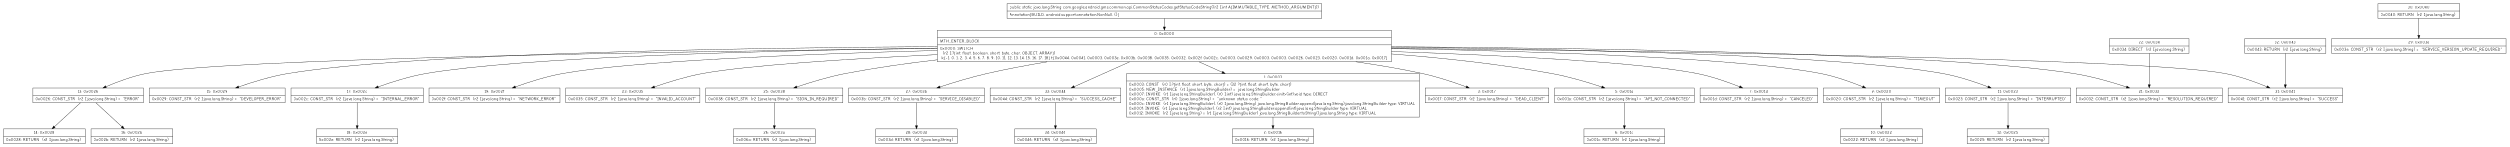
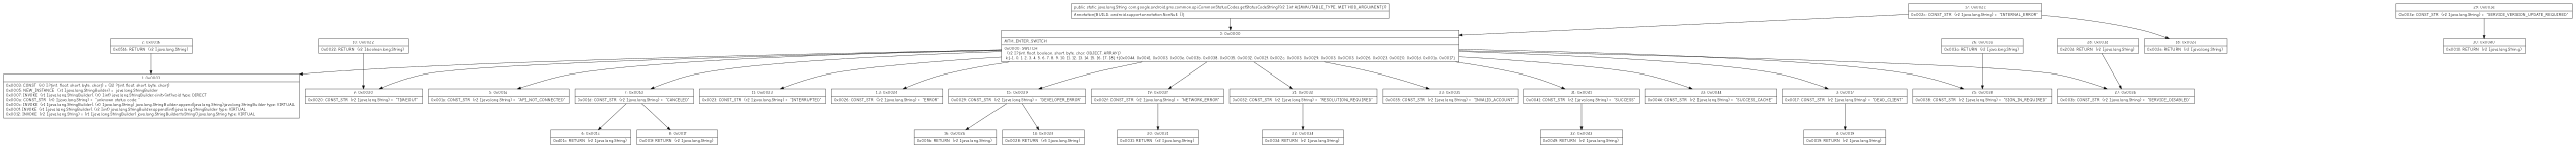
  digraph {
    fontname="Comic Neue"
    node [fontname="Comic Neue" shape=record]
    edge [fontname="Comic Neue"]
-   n1 [label="{0\:\ 0x0000|MTH_ENTER_BLOCK\l|0x0000: SWITCH  \l  (r2 I:?[int, float, boolean, short, byte, char, OBJECT, ARRAY])\l k:[\-1, 0, 1, 2, 3, 4, 5, 6, 7, 8, 9, 10, 11, 12, 13, 14, 15, 16, 17, 18] t:[0x0044, 0x0041, 0x0003, 0x003e, 0x003b, 0x0038, 0x0035, 0x0032, 0x002f, 0x002c, 0x0003, 0x0029, 0x0003, 0x0003, 0x0026, 0x0023, 0x0020, 0x001d, 0x001a, 0x0017] \l}"]
+   n1 [label="{0\:\ 0x0000|MTH_ENTER_SWITCH\l|0x0000: SWITCH  \l  (r2 I:?[int, float, boolean, short, byte, char, OBJECT, ARRAY])\l k:[\-1, 0, 1, 2, 3, 4, 5, 6, 7, 8, 9, 10, 11, 12, 13, 14, 15, 16, 17, 18] t:[0x0044, 0x0041, 0x0003, 0x003e, 0x003b, 0x0038, 0x0035, 0x0032, 0x002f, 0x002c, 0x0003, 0x0029, 0x0003, 0x0003, 0x0026, 0x0023, 0x0020, 0x001d, 0x001a, 0x0017] \l}"]
    n2 [label="{1\:\ 0x0003|0x0003: CONST  (r0 I:?[int, float, short, byte, char]) = (32 ?[int, float, short, byte, char]) \l0x0005: NEW_INSTANCE  (r1 I:java.lang.StringBuilder) =  java.lang.StringBuilder \l0x0007: INVOKE  (r1 I:java.lang.StringBuilder), (r0 I:int) java.lang.StringBuilder.\<init\>(int):void type: DIRECT \l0x000a: CONST_STR  (r0 I:java.lang.String) =  \"unknown status code: \" \l0x000c: INVOKE  (r1 I:java.lang.StringBuilder), (r0 I:java.lang.String) java.lang.StringBuilder.append(java.lang.String):java.lang.StringBuilder type: VIRTUAL \l0x000f: INVOKE  (r1 I:java.lang.StringBuilder), (r2 I:int) java.lang.StringBuilder.append(int):java.lang.StringBuilder type: VIRTUAL \l0x0012: INVOKE  (r2 I:java.lang.String) = (r1 I:java.lang.StringBuilder) java.lang.StringBuilder.toString():java.lang.String type: VIRTUAL \l}"]
    n3 [label="{3\:\ 0x0017|0x0017: CONST_STR  (r2 I:java.lang.String) =  \"DEAD_CLIENT\" \l}"]
    n4 [label="{5\:\ 0x001a|0x001a: CONST_STR  (r2 I:java.lang.String) =  \"API_NOT_CONNECTED\" \l}"]
    n5 [label="{7\:\ 0x001d|0x001d: CONST_STR  (r2 I:java.lang.String) =  \"CANCELED\" \l}"]
    n6 [label="{9\:\ 0x0020|0x0020: CONST_STR  (r2 I:java.lang.String) =  \"TIMEOUT\" \l}"]
    n7 [label="{11\:\ 0x0023|0x0023: CONST_STR  (r2 I:java.lang.String) =  \"INTERRUPTED\" \l}"]
    n8 [label="{13\:\ 0x0026|0x0026: CONST_STR  (r2 I:java.lang.String) =  \"ERROR\" \l}"]
    n9 [label="{15\:\ 0x0029|0x0029: CONST_STR  (r2 I:java.lang.String) =  \"DEVELOPER_ERROR\" \l}"]
    n10 [label="{17\:\ 0x002c|0x002c: CONST_STR  (r2 I:java.lang.String) =  \"INTERNAL_ERROR\" \l}"]
    n11 [label="{19\:\ 0x002f|0x002f: CONST_STR  (r2 I:java.lang.String) =  \"NETWORK_ERROR\" \l}"]
    n12 [label="{21\:\ 0x0032|0x0032: CONST_STR  (r2 I:java.lang.String) =  \"RESOLUTION_REQUIRED\" \l}"]
    n13 [label="{23\:\ 0x0035|0x0035: CONST_STR  (r2 I:java.lang.String) =  \"INVALID_ACCOUNT\" \l}"]
    n14 [label="{25\:\ 0x0038|0x0038: CONST_STR  (r2 I:java.lang.String) =  \"SIGN_IN_REQUIRED\" \l}"]
    n15 [label="{27\:\ 0x003b|0x003b: CONST_STR  (r2 I:java.lang.String) =  \"SERVICE_DISABLED\" \l}"]
    n16 [label="{31\:\ 0x0041|0x0041: CONST_STR  (r2 I:java.lang.String) =  \"SUCCESS\" \l}"]
    n17 [label="{33\:\ 0x0044|0x0044: CONST_STR  (r2 I:java.lang.String) =  \"SUCCESS_CACHE\" \l}"]
-   n18 [label="{2\:\ 0x0016|0x0016: RETURN  (r2 I:java.lang.String) \l}"]
-   n20 [label="{6\:\ 0x001c|0x001c: RETURN  (r2 I:java.lang.String) \l}"]
-   n22 [label="{10\:\ 0x0022|0x0022: RETURN  (r2 I:java.lang.String) \l}"]
-   n23 [label="{12\:\ 0x0025|0x0025: RETURN  (r2 I:java.lang.String) \l}"]
-   n24 [label="{14\:\ 0x0028|0x0028: RETURN  (r2 I:java.lang.String) \l}"]
-   n25 [label="{16\:\ 0x002b|0x002b: RETURN  (r2 I:java.lang.String) \l}"]
-   n26 [label="{18\:\ 0x002e|5x002e: RETURN  (r2 I:java.lang.String) \l}"]
-   n28 [label="{22\:\ 0x0034|0x0034: DIRECT  (r2 I:java.lang.String) \l}"]
-   n29 [label="{26\:\ 0x003a|0x006a: RETURN  (r2 I:java.lang.String) \l}"]
-   n30 [label="{28\:\ 0x003d|0x003d: RETURN  (r2 I:java.lang.String) \l}"]
+   n18 [label="{2\:\ 0x0016|0x0516: RETURN  (r2 I:java.lang.String) \l}"]
+   n19 [label="{4\:\ 0x0019|0x0019: RETURN  (r2 I:java.lang.String) \l}"]
+   n20 [label="{6\:\ 0x001c|0x401c: RETURN  (r2 I:java.lang.String) \l}"]
+   n21 [label="{8\:\ 0x001f|0x001f: RETURN  (r2 I:java.lang.String) \l}"]
+   n22 [label="{10\:\ 0x0022|0x0022: RETURN  (r2 I:boolean.lang.String) \l}"]
+   n24 [label="{14\:\ 0x0028|0x0028: RETURN  (r5 I:java.lang.String) \l}"]
+   n25 [label="{16\:\ 0x002b|0x005b: RETURN  (r2 I:java.lang.String) \l}"]
+   n26 [label="{18\:\ 0x002e|0x002e: RETURN  (r2 I:java.lang.String) \l}"]
+   n27 [label="{20\:\ 0x0031|0x0031: RETURN  (r2 I:java.lang.String) \l}"]
+   n28 [label="{22\:\ 0x0034|0x0034: RETURN  (r2 I:java.lang.String) \l}"]
+   n29 [label="{26\:\ 0x003a|0x003a: RETURN  (r2 I:java.lang.String) \l}"]
+   n30 [label="{28\:\ 0x003d|0x203d: RETURN  (r2 I:java.lang.String) \l}"]
    n31 [label="{29\:\ 0x003e|0x003e: CONST_STR  (r2 I:java.lang.String) =  \"SERVICE_VERSION_UPDATE_REQUIRED\" \l}"]
-   n32 [label="{30\:\ 0x0040|0x0040: RETURN  (r2 I:java.lang.String) \l}"]
-   n33 [label="{32\:\ 0x0043|0x0043: RETURN  (r2 I:java.lang.String) \l}"]
-   n34 [label="{34\:\ 0x0046|0x0046: RETURN  (r2 I:java.lang.String) \l}"]
+   n32 [label="{30\:\ 0x0040|0x0010: RETURN  (r2 I:java.lang.String) \l}"]
+   n33 [label="{32\:\ 0x0043|0x0049: RETURN  (r2 I:java.lang.String) \l}"]
    n35 [label="{public static java.lang.String com.google.android.gms.common.api.CommonStatusCodes.getStatusCodeString((r2 I:int A[IMMUTABLE_TYPE, METHOD_ARGUMENT]))  | Annotation[BUILD, android.support.annotation.NonNull, \{\}]\l}"]
    n1 -> n2
    n1 -> n3
    n1 -> n4
    n1 -> n5
    n1 -> n6
    n1 -> n7
    n1 -> n8
    n1 -> n9
-   n1 -> n10
+   n10 -> n1
    n1 -> n11
    n1 -> n12
    n1 -> n13
    n1 -> n14
    n1 -> n15
    n1 -> n16
    n1 -> n17
-   n2 -> n18
-   n4 -> n20
-   n6 -> n22
-   n7 -> n23
-   n8 -> n24
-   n8 -> n25
+   n18 -> n2
+   n3 -> n19
+   n5 -> n20
+   n5 -> n21
+   n22 -> n6
+   n9 -> n24
+   n9 -> n25
    n10 -> n26
-   n28 -> n12
-   n14 -> n29
-   n15 -> n30
-   n33 -> n16
-   n17 -> n34
-   n32 -> n31
+   n11 -> n27
+   n12 -> n28
+   n29 -> n14
+   n30 -> n15
+   n16 -> n33
+   n31 -> n32
    n35 -> n1
  }
